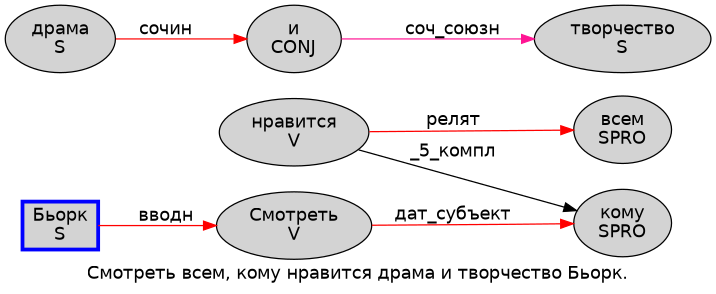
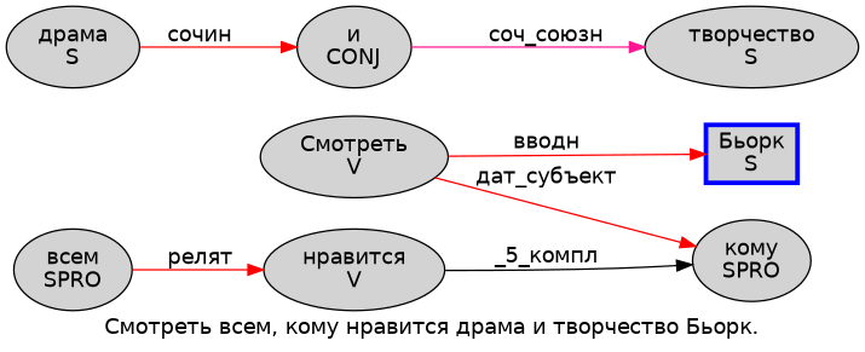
  digraph {
    fontname="DejaVu Sans"
    label="Смотреть всем, кому нравится драма и творчество Бьорк."
    rankdir=LR
    node [fillcolor=lightgray fontname="DejaVu Sans" penwidth=1 shape=ellipse style=filled]
    edge [color=red fontname="DejaVu Sans"]
    n1 [label="Смотреть\nV"]
    n2 [color=blue label="Бьорк\nS" penwidth=3 shape=box]
    n3 [label="кому\nSPRO"]
    n4 [label="всем\nSPRO"]
    n5 [label="нравится\nV"]
    n6 [label="драма\nS"]
    n7 [label="и\nCONJ"]
    n8 [label="творчество\nS"]
-   n2 -> n1 [label="вводн"]
+   n1 -> n2 [label="вводн"]
    n1 -> n3 [label="дат_субъект"]
-   n5 -> n4 [label="релят"]
+   n4 -> n5 [label="релят"]
    n5 -> n3 [color=black label="_5_компл"]
    n6 -> n7 [label="сочин"]
    n7 -> n8 [color=deeppink label="соч_союзн"]
  }
